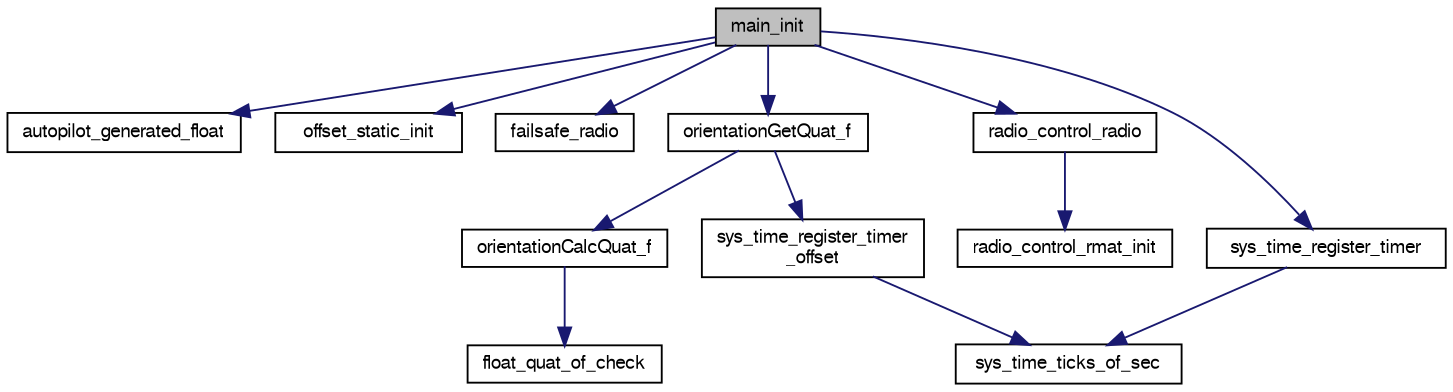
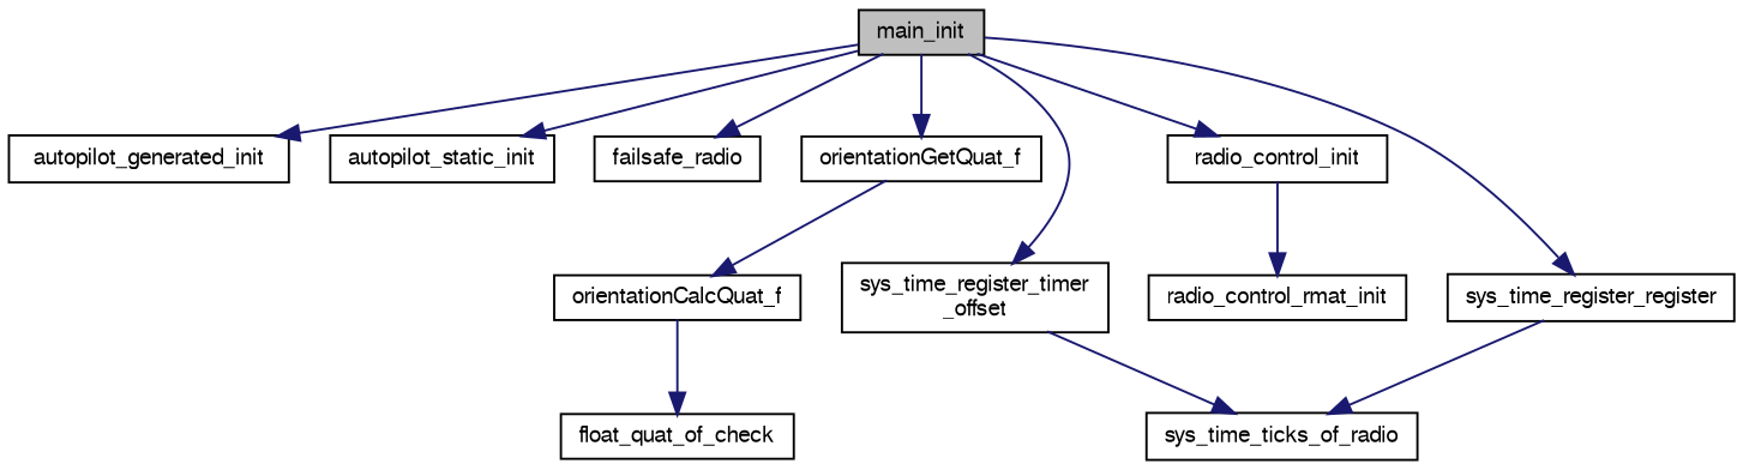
  digraph {
    rankdir=TB
    node [color=black fillcolor=white fontname=FreeSans fontsize=10 shape=record style=filled]
    edge [color=midnightblue fontname=FreeSans fontsize=10 labelfontname=FreeSans labelfontsize=10 style=solid]
    n1 [fillcolor=grey75 fontcolor=black height=0.2 label=main_init width=0.4]
-   n2 [height=0.2 label=autopilot_generated_float width=0.4]
-   n3 [height=0.2 label=offset_static_init width=0.4]
+   n2 [height=0.2 label=autopilot_generated_init width=0.4]
+   n3 [height=0.2 label=autopilot_static_init width=0.4]
    n4 [height=0.2 label=failsafe_radio width=0.4]
    n5 [height=0.2 label=orientationGetQuat_f width=0.4]
-   n6 [height=0.2 label=radio_control_radio width=0.4]
-   n7 [height=0.2 label=sys_time_register_timer width=0.4]
+   n6 [height=0.2 label=radio_control_init width=0.4]
+   n7 [height=0.2 label=sys_time_register_register width=0.4]
    n8 [height=0.2 label="sys_time_register_timer\l_offset" width=0.4]
    n9 [height=0.2 label=orientationCalcQuat_f width=0.4]
    n10 [height=0.2 label=radio_control_rmat_init width=0.4]
-   n11 [height=0.2 label=sys_time_ticks_of_sec width=0.4]
+   n11 [height=0.2 label=sys_time_ticks_of_radio width=0.4]
    n12 [height=0.2 label=float_quat_of_check width=0.4]
    n1 -> n2
    n1 -> n3
    n1 -> n4
    n1 -> n5
    n1 -> n6
    n1 -> n7
-   n5 -> n8
+   n1 -> n8
    n5 -> n9
    n6 -> n10
    n7 -> n11
    n8 -> n11
    n9 -> n12
  }
